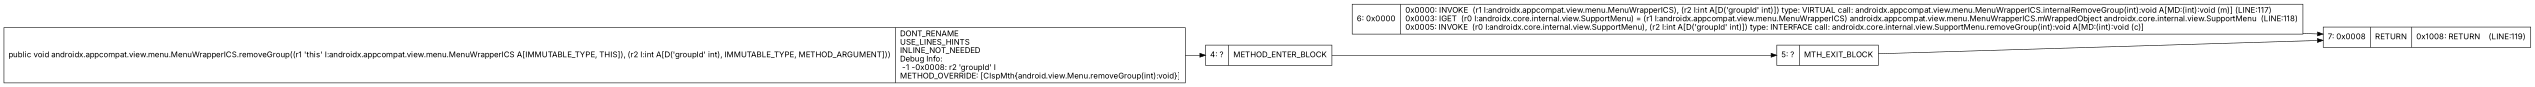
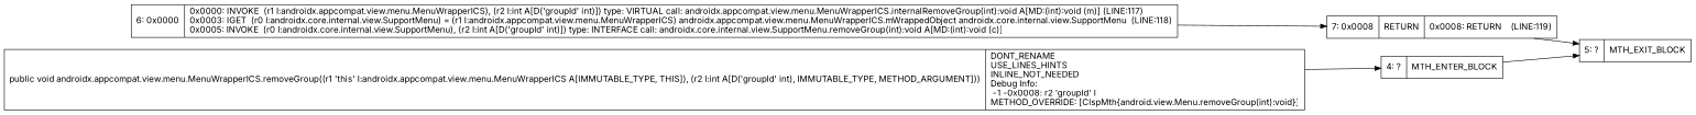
  digraph {
    fontname=Inter
    rankdir=LR
    node [fontname=Inter shape=record]
    edge [fontname=Inter]
-   n1 [label="{4\:\ ?|METHOD_ENTER_BLOCK\l}"]
+   n1 [label="{4\:\ ?|MTH_ENTER_BLOCK\l}"]
    n2 [label="{5\:\ ?|MTH_EXIT_BLOCK\l}"]
    n3 [label="{6\:\ 0x0000|0x0000: INVOKE  (r1 I:androidx.appcompat.view.menu.MenuWrapperICS), (r2 I:int A[D('groupId' int)]) type: VIRTUAL call: androidx.appcompat.view.menu.MenuWrapperICS.internalRemoveGroup(int):void A[MD:(int):void (m)] (LINE:117)\l0x0003: IGET  (r0 I:androidx.core.internal.view.SupportMenu) = (r1 I:androidx.appcompat.view.menu.MenuWrapperICS) androidx.appcompat.view.menu.MenuWrapperICS.mWrappedObject androidx.core.internal.view.SupportMenu  (LINE:118)\l0x0005: INVOKE  (r0 I:androidx.core.internal.view.SupportMenu), (r2 I:int A[D('groupId' int)]) type: INTERFACE call: androidx.core.internal.view.SupportMenu.removeGroup(int):void A[MD:(int):void (c)]\l}"]
-   n4 [label="{7\:\ 0x0008|RETURN\l|0x1008: RETURN    (LINE:119)\l}"]
+   n4 [label="{7\:\ 0x0008|RETURN\l|0x0008: RETURN    (LINE:119)\l}"]
    n5 [label="{public void androidx.appcompat.view.menu.MenuWrapperICS.removeGroup((r1 'this' I:androidx.appcompat.view.menu.MenuWrapperICS A[IMMUTABLE_TYPE, THIS]), (r2 I:int A[D('groupId' int), IMMUTABLE_TYPE, METHOD_ARGUMENT]))  | DONT_RENAME\lUSE_LINES_HINTS\lINLINE_NOT_NEEDED\lDebug Info:\l  \-1 \-0x0008: r2 'groupId' I\lMETHOD_OVERRIDE: [ClspMth\{android.view.Menu.removeGroup(int):void\}]\l}"]
    n1 -> n2
    n3 -> n4
-   n2 -> n4
+   n4 -> n2
    n5 -> n1
  }
